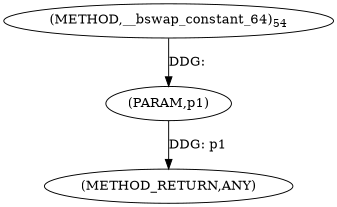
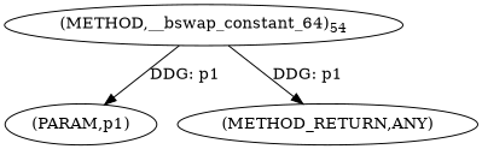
  digraph {
    n1 [label=<(METHOD,__bswap_constant_64)<SUB>54</SUB>>]
    n2 [label=<(PARAM,p1)>]
    n3 [label=<(METHOD_RETURN,ANY)>]
-   n1 -> n2 [label="DDG: "]
-   n2 -> n3 [label="DDG: p1"]
+   n1 -> n2 [label="DDG: p1"]
+   n1 -> n3 [label="DDG: p1"]
  }
